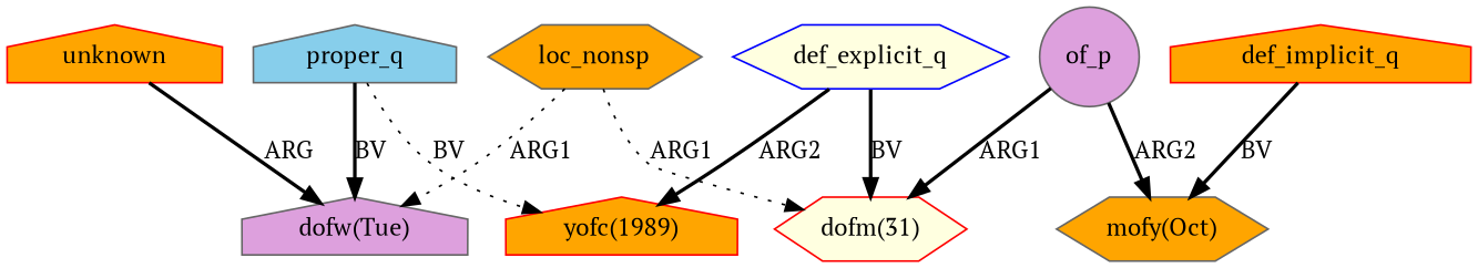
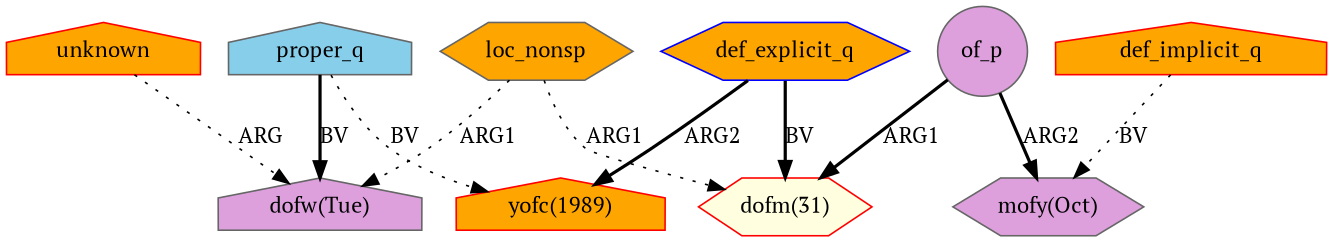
  digraph {
    fontname="PT Serif"
    node [color=gray40 fillcolor=orange fontname="PT Serif" shape=house style=filled]
    edge [fontname="PT Serif" style=bold]
    unknown [color=red]
    "dofw(Tue)" [fillcolor=plum]
    of_p [fillcolor=plum shape=circle]
-   "mofy(Oct)" [shape=hexagon]
+   "mofy(Oct)" [fillcolor=plum shape=hexagon]
    "dofm(31)" [color=red fillcolor=lightyellow shape=hexagon]
    proper_q [fillcolor=skyblue]
    "yofc(1989)" [color=red]
-   def_explicit_q [color=blue fillcolor=lightyellow shape=hexagon]
+   def_explicit_q [color=blue shape=hexagon]
    def_implicit_q [color=red]
    loc_nonsp [shape=hexagon]
-   unknown -> "dofw(Tue)" [label=ARG]
+   unknown -> "dofw(Tue)" [label=ARG style=dotted]
    of_p -> "mofy(Oct)" [label=ARG2]
    of_p -> "dofm(31)" [label=ARG1]
    proper_q -> "dofw(Tue)" [label=BV]
    proper_q -> "yofc(1989)" [label=BV style=dotted]
    def_explicit_q -> "dofm(31)" [label=BV]
    def_explicit_q -> "yofc(1989)" [label=ARG2]
-   def_implicit_q -> "mofy(Oct)" [label=BV]
+   def_implicit_q -> "mofy(Oct)" [label=BV style=dotted]
    loc_nonsp -> "dofw(Tue)" [label=ARG1 style=dotted]
    loc_nonsp -> "dofm(31)" [label=ARG1 style=dotted]
  }
